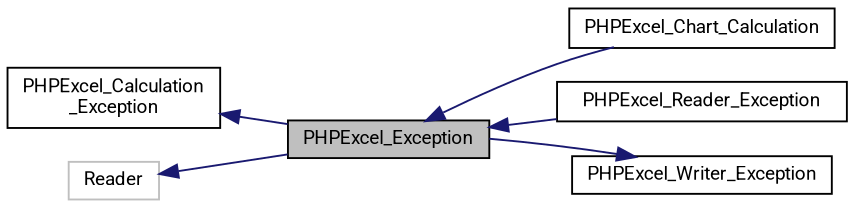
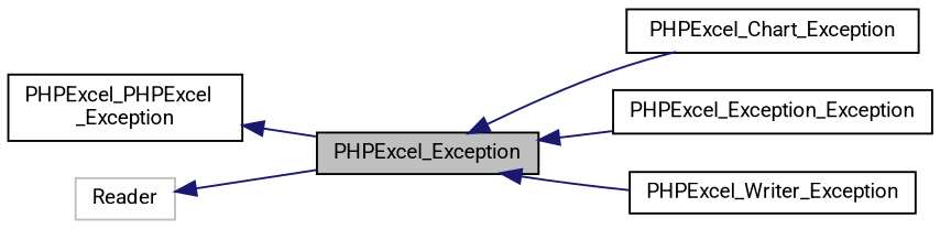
  digraph {
    fontname=Roboto
    rankdir=LR
    node [color=black fillcolor=white fontname=Roboto fontsize=10 shape=record style=filled]
    edge [color=midnightblue dir=back fontname=Roboto fontsize=10 labelfontname=Helvetica labelfontsize=10 style=solid]
    n1 [fillcolor=grey75 fontcolor=black height=0.2 label=PHPExcel_Exception width=0.4]
-   n2 [height=0.2 label=PHPExcel_Chart_Calculation width=0.4]
-   n3 [height=0.2 label=PHPExcel_Reader_Exception width=0.4]
+   n2 [height=0.2 label=PHPExcel_Chart_Exception width=0.4]
+   n3 [height=0.2 label=PHPExcel_Exception_Exception width=0.4]
    n4 [height=0.2 label=PHPExcel_Writer_Exception width=0.4]
-   n5 [height=0.2 label="PHPExcel_Calculation\l_Exception" width=0.4]
+   n5 [height=0.2 label="PHPExcel_PHPExcel\l_Exception" width=0.4]
    n6 [color=grey75 height=0.2 label=Reader width=0.4]
    n1 -> n2
    n1 -> n3
-   n4 -> n1
+   n1 -> n4
    n5 -> n1
    n6 -> n1
  }
